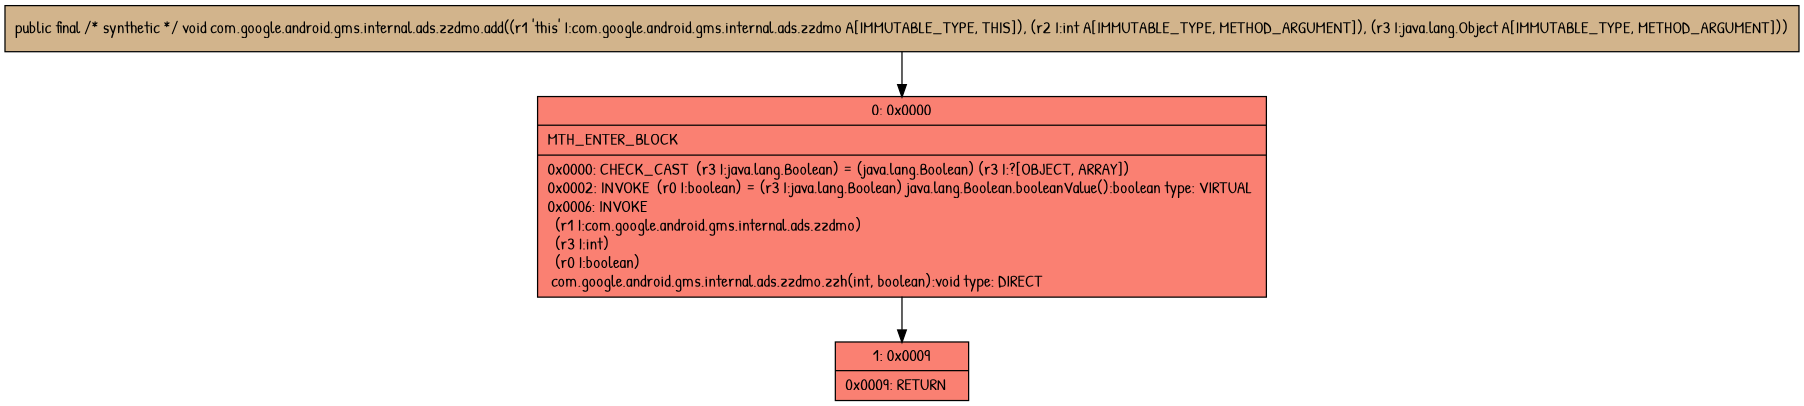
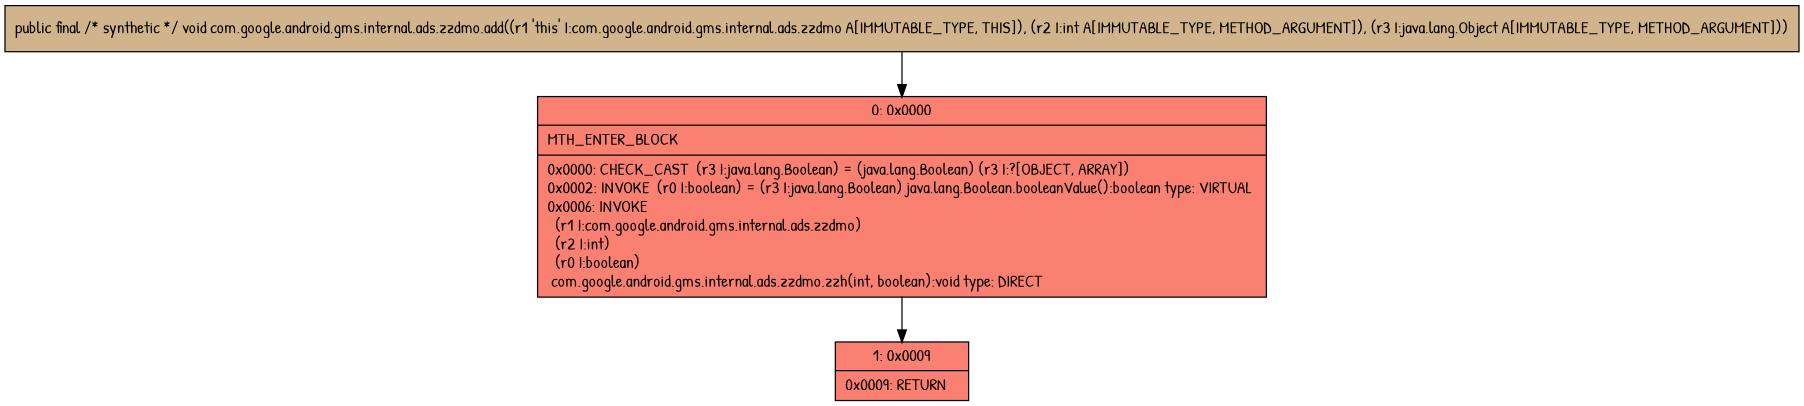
  digraph {
    fontname="Patrick Hand"
    node [shape=record style=filled fillcolor=salmon fontname="Patrick Hand"]
    edge [fontname="Patrick Hand"]
-   n1 [label="{0\:\ 0x0000|MTH_ENTER_BLOCK\l|0x0000: CHECK_CAST  (r3 I:java.lang.Boolean) = (java.lang.Boolean) (r3 I:?[OBJECT, ARRAY]) \l0x0002: INVOKE  (r0 I:boolean) = (r3 I:java.lang.Boolean) java.lang.Boolean.booleanValue():boolean type: VIRTUAL \l0x0006: INVOKE  \l  (r1 I:com.google.android.gms.internal.ads.zzdmo)\l  (r3 I:int)\l  (r0 I:boolean)\l com.google.android.gms.internal.ads.zzdmo.zzh(int, boolean):void type: DIRECT \l}"]
+   n1 [label="{0\:\ 0x0000|MTH_ENTER_BLOCK\l|0x0000: CHECK_CAST  (r3 I:java.lang.Boolean) = (java.lang.Boolean) (r3 I:?[OBJECT, ARRAY]) \l0x0002: INVOKE  (r0 I:boolean) = (r3 I:java.lang.Boolean) java.lang.Boolean.booleanValue():boolean type: VIRTUAL \l0x0006: INVOKE  \l  (r1 I:com.google.android.gms.internal.ads.zzdmo)\l  (r2 I:int)\l  (r0 I:boolean)\l com.google.android.gms.internal.ads.zzdmo.zzh(int, boolean):void type: DIRECT \l}"]
    n2 [label="{1\:\ 0x0009|0x0009: RETURN   \l}"]
    n3 [label="{public final \/* synthetic *\/ void com.google.android.gms.internal.ads.zzdmo.add((r1 'this' I:com.google.android.gms.internal.ads.zzdmo A[IMMUTABLE_TYPE, THIS]), (r2 I:int A[IMMUTABLE_TYPE, METHOD_ARGUMENT]), (r3 I:java.lang.Object A[IMMUTABLE_TYPE, METHOD_ARGUMENT])) }" fillcolor=tan]
    n1 -> n2
    n3 -> n1
  }
